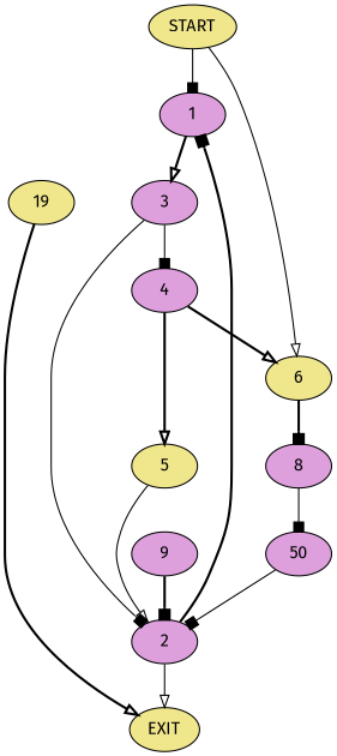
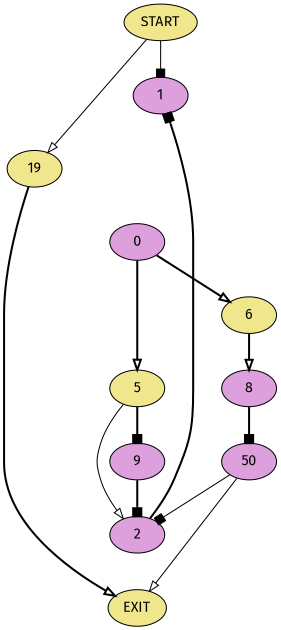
  digraph {
    fontname="Fira Sans"
    node [fillcolor=plum fontname="Fira Sans" style=filled]
    edge [arrowhead=box fontname="Fira Sans" style=solid]
    n1 [fillcolor=khaki label=START]
    1
    n3 [fillcolor=khaki label=19]
-   3
    n5 [fillcolor=khaki label=EXIT]
    2
-   4
+   4 [label=0]
    5 [fillcolor=khaki]
    6 [fillcolor=khaki]
    9
    8
    n12 [label=50]
    n1 -> 1
-   n1 -> 6 [arrowhead=onormal]
-   1 -> 3 [arrowhead=onormal style=bold]
+   n1 -> n3 [arrowhead=onormal]
    n3 -> n5 [arrowhead=onormal style=bold]
-   3 -> 2
-   3 -> 4
    2 -> 1 [style=bold]
-   2 -> n5 [arrowhead=onormal]
+   n12 -> n5 [arrowhead=onormal]
    4 -> 5 [arrowhead=onormal style=bold]
    4 -> 6 [arrowhead=onormal style=bold]
    5 -> 2 [arrowhead=onormal]
-   6 -> 8 [style=bold]
+   5 -> 9 [style=bold]
+   6 -> 8 [arrowhead=onormal style=bold]
    9 -> 2 [style=bold]
-   8 -> n12
+   8 -> n12 [style=bold]
    n12 -> 2
  }
